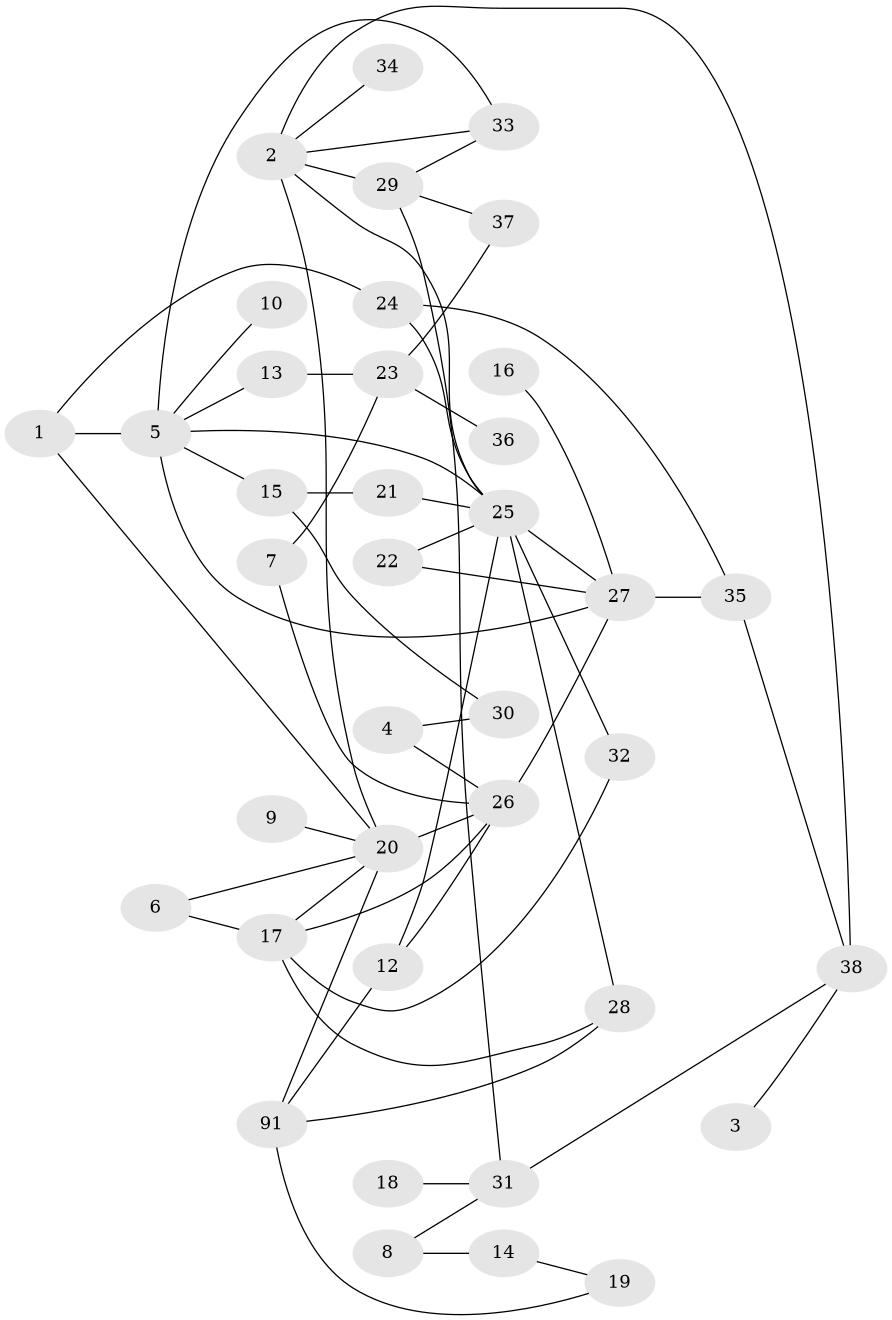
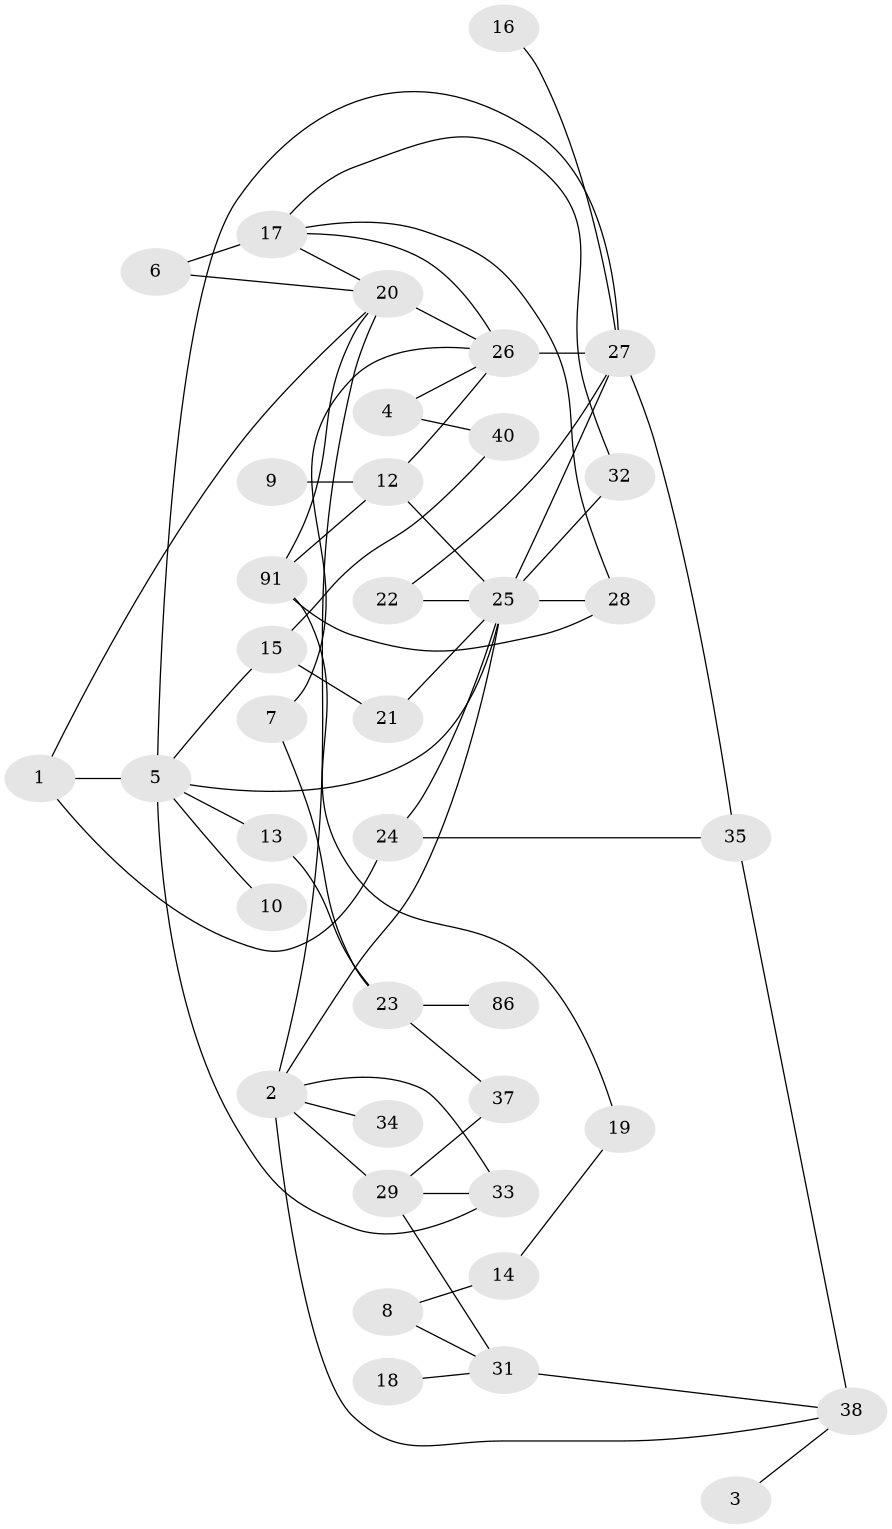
  graph {
    rankdir=LR
    node [color=gray90 style=filled]
    edge [weight=1.0]
    1
    5
    20
    24
    25
    33
    10
    13
    15
    27
    26
    35
    31
    38
    2
    29
    34
    28
    32
    37
    3
    18
    4
-   30
+   30 [label=40]
    23
    21
    6
    17
    7
-   36
+   36 [label=86]
    8
    14
    19
    9
    n35 [label=91]
    12
    16
    22
    1 -- 5
    1 -- 20
    1 -- 24
    5 -- 25 [weight=2.0]
    5 -- 33
    5 -- 10
    5 -- 13
    5 -- 15
    5 -- 27 [weight=2.0]
    20 -- 26
    24 -- 25
    24 -- 35
    25 -- 27
    25 -- 28 [weight=2.0]
    25 -- 32
    13 -- 23
    15 -- 30
    15 -- 21
    27 -- 35
    26 -- 27
    35 -- 38
    31 -- 38
    2 -- 20
    2 -- 25
    2 -- 33
    2 -- 38
    2 -- 29
    2 -- 34
    29 -- 33
    29 -- 31
    29 -- 37
    3 -- 38
    18 -- 31
    4 -- 26
    4 -- 30
    23 -- 37
    23 -- 36
    21 -- 25
    6 -- 20
    6 -- 17
    17 -- 20
    17 -- 26
    17 -- 28
    17 -- 32
    7 -- 26
    7 -- 23
    8 -- 31
    8 -- 14
    14 -- 19
-   9 -- 20
+   9 -- 12
    n35 -- 20
    n35 -- 28 [weight=2.0]
    n35 -- 19
    n35 -- 12
    12 -- 25
    12 -- 26
    16 -- 27
    22 -- 25
    22 -- 27
  }
